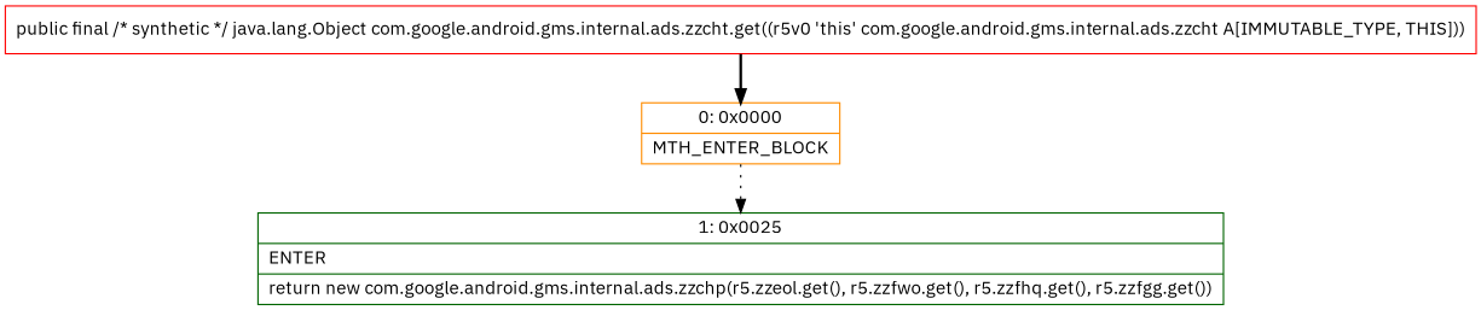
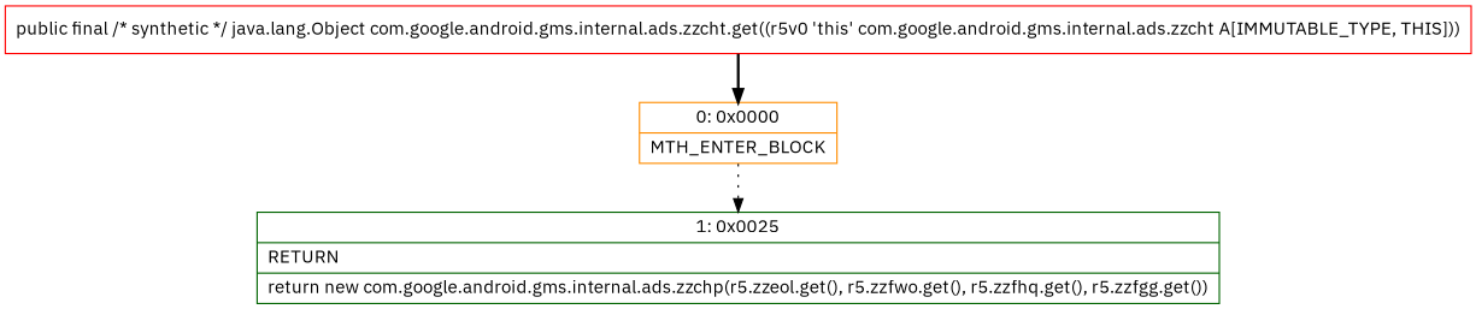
  digraph {
    fontname="IBM Plex Sans"
    node [shape=record fontname="IBM Plex Sans"]
    edge [fontname="IBM Plex Sans"]
    n1 [label="{0\:\ 0x0000|MTH_ENTER_BLOCK\l}" color=darkorange]
-   n2 [label="{1\:\ 0x0025|ENTER\l|return new com.google.android.gms.internal.ads.zzchp(r5.zzeol.get(), r5.zzfwo.get(), r5.zzfhq.get(), r5.zzfgg.get())\l}" color=darkgreen]
+   n2 [label="{1\:\ 0x0025|RETURN\l|return new com.google.android.gms.internal.ads.zzchp(r5.zzeol.get(), r5.zzfwo.get(), r5.zzfhq.get(), r5.zzfgg.get())\l}" color=darkgreen]
    n3 [label="{public final \/* synthetic *\/ java.lang.Object com.google.android.gms.internal.ads.zzcht.get((r5v0 'this' com.google.android.gms.internal.ads.zzcht A[IMMUTABLE_TYPE, THIS])) }" color=red]
    n1 -> n2 [style=dotted]
    n3 -> n1 [style=bold]
  }
